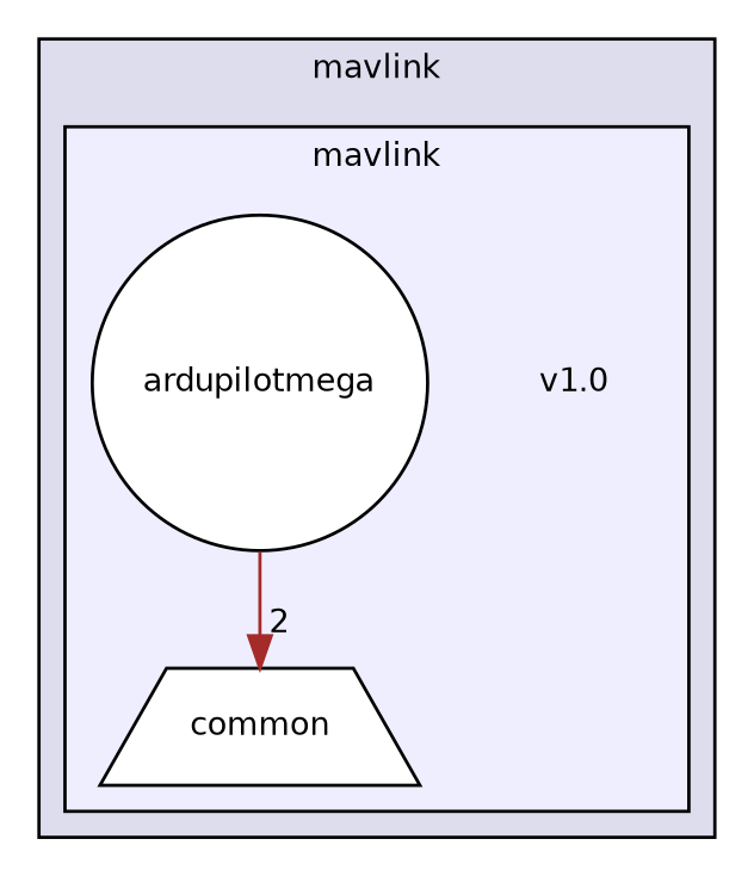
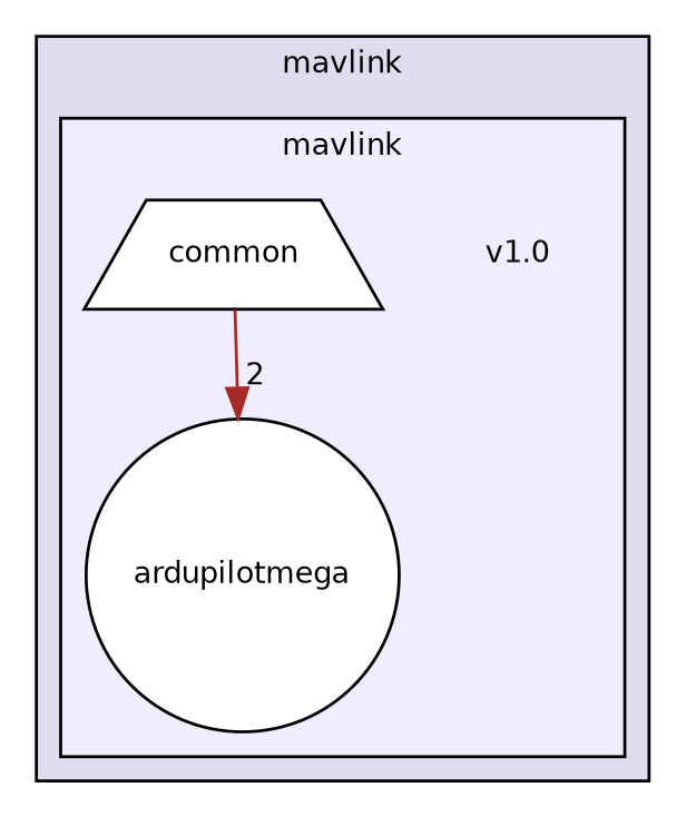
  digraph {
    compound=true
    node [fontname=Helvetica fontsize=10 color=black fillcolor=white style=filled]
    n1 [label="v1.0" shape=plaintext color="" fillcolor="" style=""]
    n2 [label=ardupilotmega shape=circle]
    n3 [label=common shape=trapezium]
    subgraph cluster_1 {
      bgcolor="#ddddee"
      fontname=Helvetica
      fontsize=10
      label=mavlink
      pencolor=black
      subgraph cluster_2 {
        bgcolor="#eeeeff"
        fontname=Helvetica
        fontsize=10
        pencolor=black
        n1
        n2
        n3
      }
    }
-   n2 -> n3 [headlabel=2 labeldistance=1.5 labelfontname=Helvetica labelfontsize=10 color=brown]
+   n3 -> n2 [headlabel=2 labeldistance=1.5 labelfontname=Helvetica labelfontsize=10 color=brown]
  }
